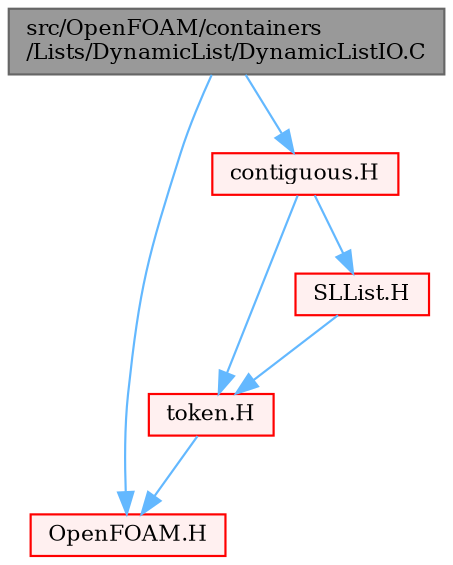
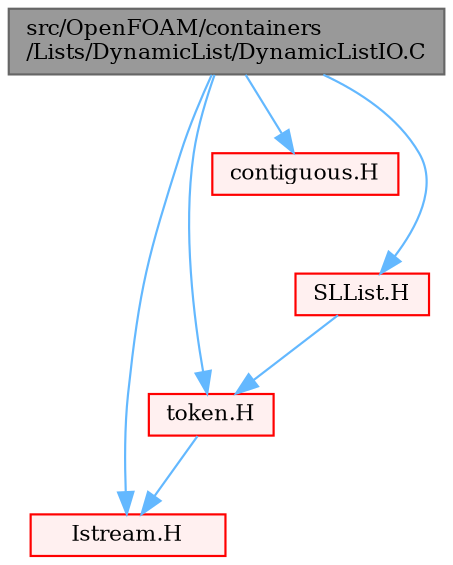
  digraph {
    fontname="DejaVu Serif"
    node [color=red fillcolor="#FFF0F0" fontname="DejaVu Serif" fontsize=10 shape=box style=filled]
    edge [color=steelblue1 fontname="DejaVu Serif" fontsize=10 labelfontname=Helvetica labelfontsize=10 style=solid]
    n1 [color=gray40 fillcolor=grey60 fontcolor=black height=0.2 label="src/OpenFOAM/containers\l/Lists/DynamicList/DynamicListIO.C" width=0.4]
-   n2 [height=0.2 label="OpenFOAM.H" width=0.4]
+   n2 [height=0.2 label="Istream.H" width=0.4]
    n3 [height=0.2 label="token.H" width=0.4]
    n4 [height=0.2 label="contiguous.H" width=0.4]
    n5 [height=0.2 label="SLList.H" width=0.4]
    n1 -> n2
-   n4 -> n3
+   n1 -> n3
    n1 -> n4
-   n4 -> n5
+   n1 -> n5
    n3 -> n2
    n5 -> n3
  }
